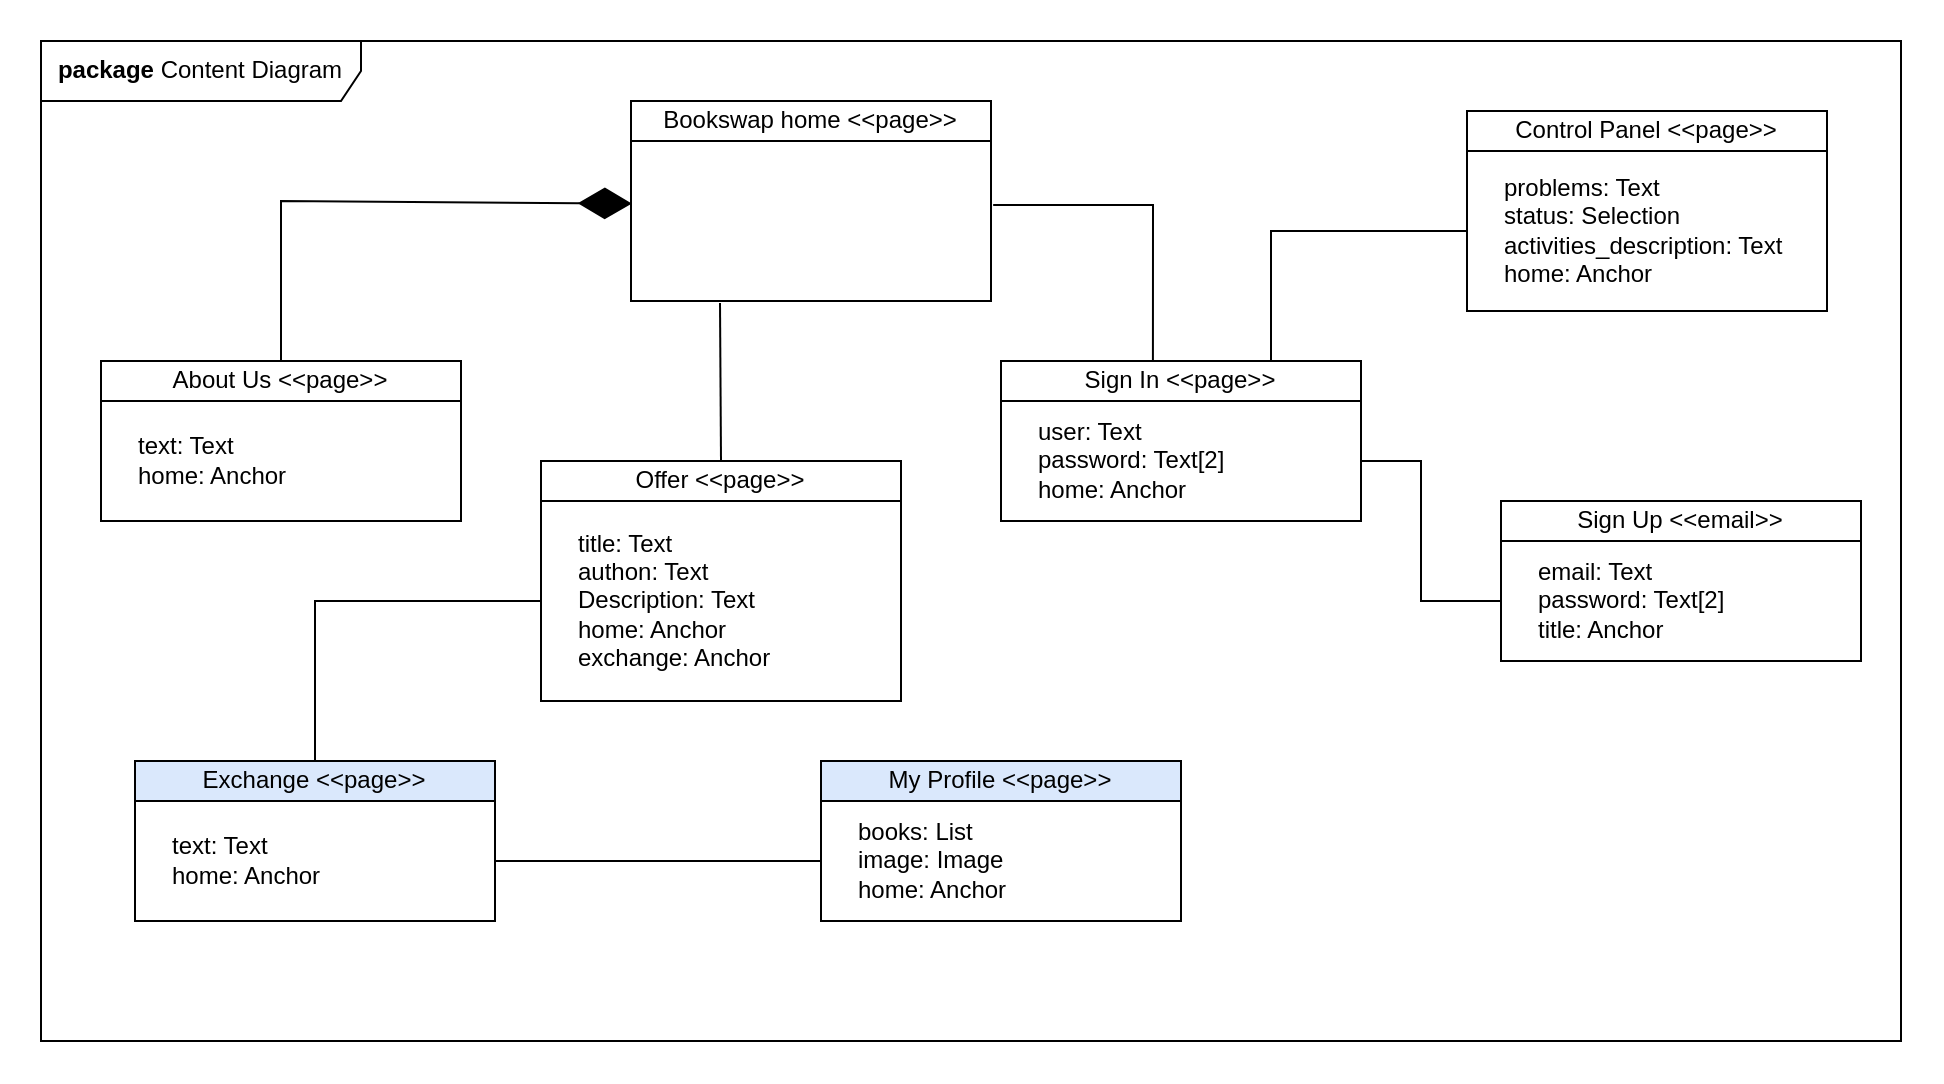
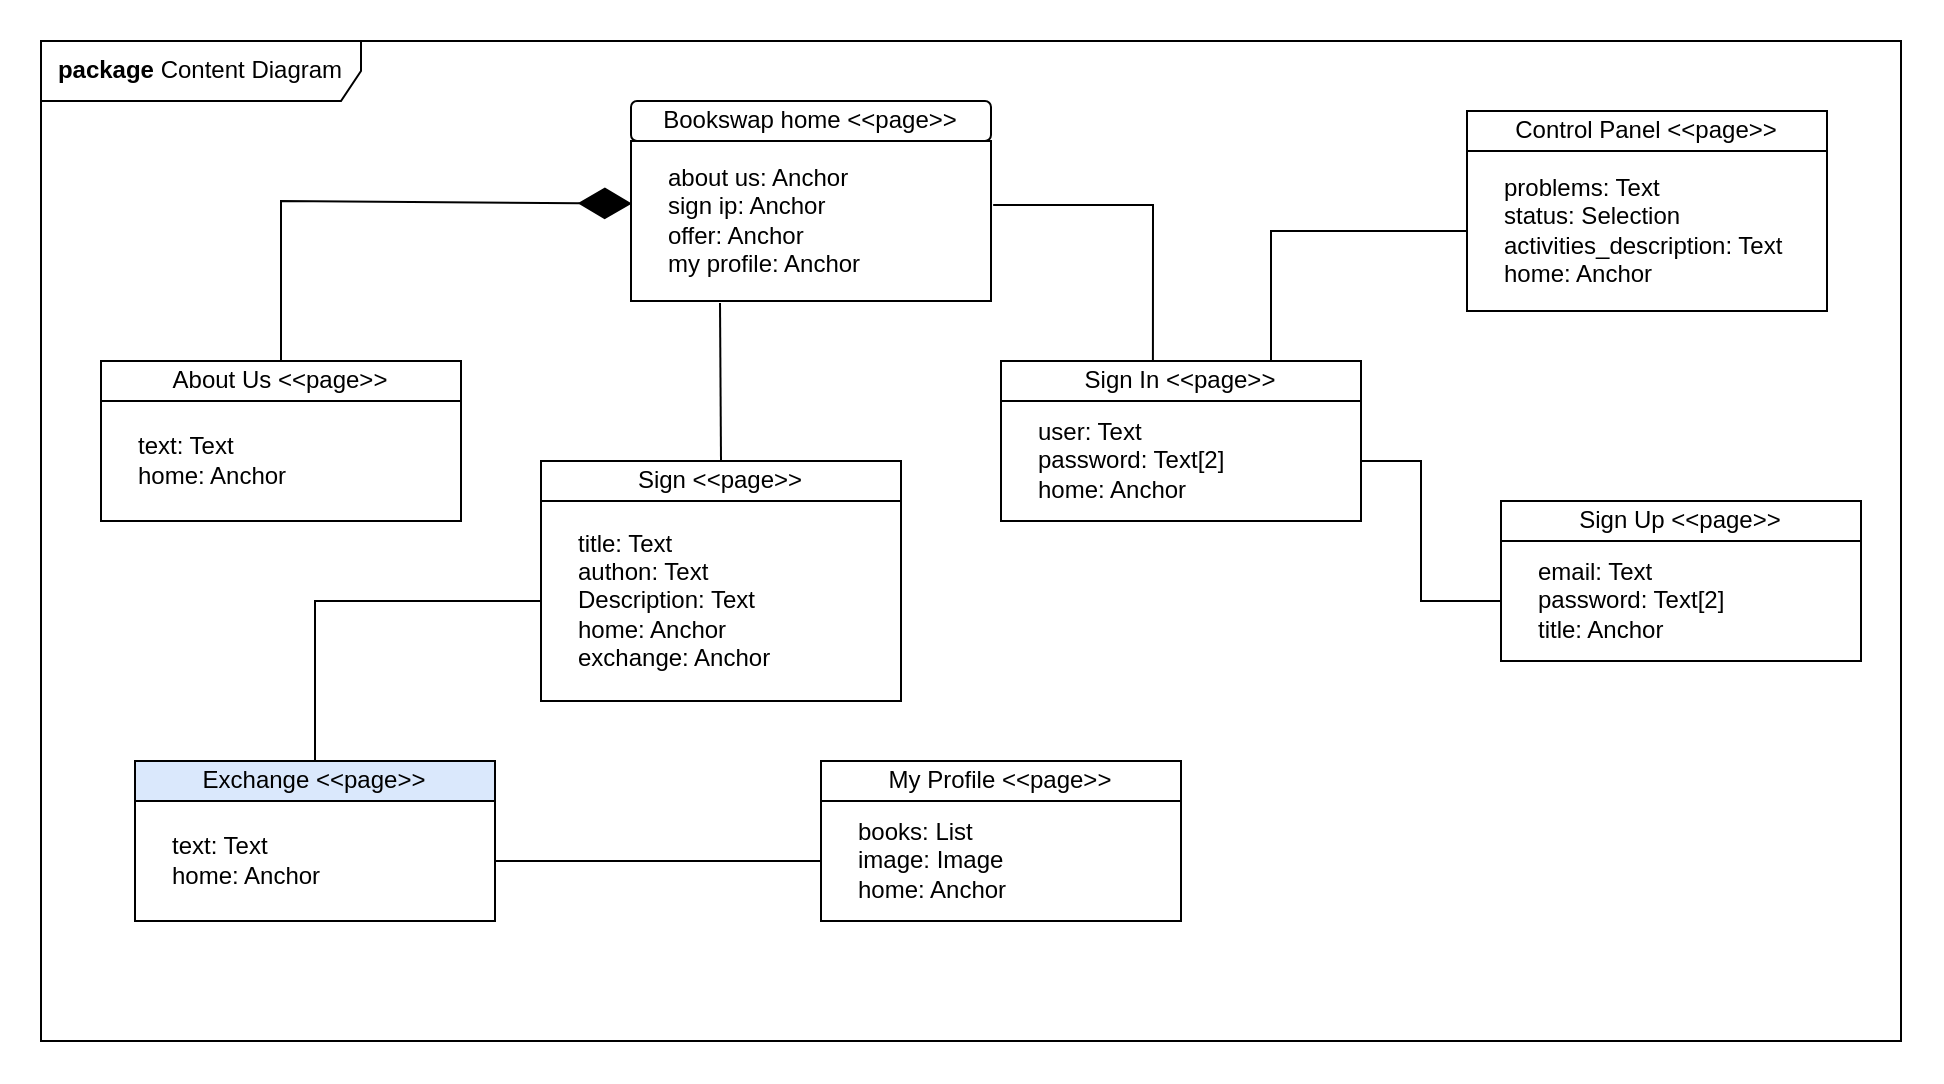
  <mxCell id="0" />
  <mxCell id="1" parent="0" />
  <mxCell id="2" value="&lt;b&gt;package &lt;/b&gt;Content Diagram" style="shape=umlFrame;whiteSpace=wrap;html=1;pointerEvents=0;recursiveResize=0;container=1;collapsible=0;width=160;" vertex="1" parent="1"><mxGeometry x="20" y="20" width="930" height="500" as="geometry" /></mxCell>
  <mxCell id="3" value="" style="endArrow=none;html=1;rounded=0;exitX=0.5;exitY=0;exitDx=0;exitDy=0;" edge="1" parent="2" source="5"><mxGeometry width="50" height="50" relative="1" as="geometry"><mxPoint x="339.5" y="250" as="sourcePoint" /><mxPoint x="339.5" y="131" as="targetPoint" /></mxGeometry></mxCell>
  <mxCell id="4" value="" style="group" vertex="1" connectable="0" parent="2"><mxGeometry x="250" y="210" width="180" height="130" as="geometry" /></mxCell>
- <mxCell id="5" value="Offer &amp;lt;&amp;lt;page&amp;gt;&amp;gt;" style="rounded=0;whiteSpace=wrap;html=1;" vertex="1" parent="4"><mxGeometry width="180" height="20" as="geometry" /></mxCell>
+ <mxCell id="5" value="Sign &amp;lt;&amp;lt;page&amp;gt;&amp;gt;" style="rounded=0;whiteSpace=wrap;html=1;" vertex="1" parent="4"><mxGeometry width="180" height="20" as="geometry" /></mxCell>
  <mxCell id="6" value="" style="rounded=0;whiteSpace=wrap;html=1;align=left;" vertex="1" parent="4"><mxGeometry y="20" width="180" height="100" as="geometry" /></mxCell>
  <mxCell id="7" value="&lt;span style=&quot;&quot;&gt;title: Text&lt;/span&gt;&lt;div style=&quot;&quot;&gt;authon: Text&lt;/div&gt;&lt;div style=&quot;&quot;&gt;Description: Text&lt;/div&gt;&lt;div style=&quot;&quot;&gt;home: Anchor&lt;/div&gt;&lt;div style=&quot;&quot;&gt;exchange: Anchor&lt;/div&gt;" style="text;html=1;align=left;verticalAlign=middle;whiteSpace=wrap;rounded=0;" vertex="1" parent="4"><mxGeometry x="17" y="10" width="146" height="120" as="geometry" /></mxCell>
- <mxCell id="8" value="Bookswap home &amp;lt;&amp;lt;page&amp;gt;&amp;gt;" style="rounded=0;whiteSpace=wrap;html=1;" vertex="1" parent="2"><mxGeometry x="295" y="30" width="180" height="20" as="geometry" /></mxCell>
+ <mxCell id="8" value="Bookswap home &amp;lt;&amp;lt;page&amp;gt;&amp;gt;" style="whiteSpace=wrap;html=1;rounded=1;" vertex="1" parent="2"><mxGeometry x="295" y="30" width="180" height="20" as="geometry" /></mxCell>
  <mxCell id="9" value="" style="rounded=0;whiteSpace=wrap;html=1;align=left;" vertex="1" parent="2"><mxGeometry x="295" y="50" width="180" height="80" as="geometry" /></mxCell>
+ <mxCell id="10" value="&lt;span style=&quot;&quot;&gt;about us: Anchor&lt;/span&gt;&lt;div style=&quot;&quot;&gt;sign ip: Anchor&lt;/div&gt;&lt;div style=&quot;&quot;&gt;offer: Anchor&lt;/div&gt;&lt;div style=&quot;&quot;&gt;my profile: Anchor&lt;/div&gt;" style="text;html=1;align=left;verticalAlign=middle;whiteSpace=wrap;rounded=0;" vertex="1" parent="2"><mxGeometry x="312" y="50" width="140" height="80" as="geometry" /></mxCell>
  <mxCell id="11" value="About Us &amp;lt;&amp;lt;page&amp;gt;&amp;gt;" style="rounded=0;whiteSpace=wrap;html=1;" vertex="1" parent="2"><mxGeometry x="30" y="160" width="180" height="20" as="geometry" /></mxCell>
  <mxCell id="12" value="" style="rounded=0;whiteSpace=wrap;html=1;align=left;" vertex="1" parent="2"><mxGeometry x="30" y="180" width="180" height="60" as="geometry" /></mxCell>
  <mxCell id="13" value="text: Text&lt;div&gt;home: Anchor&lt;/div&gt;" style="text;html=1;align=left;verticalAlign=middle;whiteSpace=wrap;rounded=0;" vertex="1" parent="2"><mxGeometry x="47" y="170" width="146" height="80" as="geometry" /></mxCell>
- <mxCell id="14" value="My Profile &amp;lt;&amp;lt;page&amp;gt;&amp;gt;" style="rounded=0;whiteSpace=wrap;html=1;fillColor=#dae8fc;" vertex="1" parent="2"><mxGeometry x="390" y="360" width="180" height="20" as="geometry" /></mxCell>
+ <mxCell id="14" value="My Profile &amp;lt;&amp;lt;page&amp;gt;&amp;gt;" style="rounded=0;whiteSpace=wrap;html=1;" vertex="1" parent="2"><mxGeometry x="390" y="360" width="180" height="20" as="geometry" /></mxCell>
  <mxCell id="15" value="" style="rounded=0;whiteSpace=wrap;html=1;align=left;" vertex="1" parent="2"><mxGeometry x="390" y="380" width="180" height="60" as="geometry" /></mxCell>
  <mxCell id="16" value="books: List&lt;div&gt;image: Image&lt;/div&gt;&lt;div&gt;home: Anchor&lt;/div&gt;" style="text;html=1;align=left;verticalAlign=middle;whiteSpace=wrap;rounded=0;" vertex="1" parent="2"><mxGeometry x="407" y="370" width="146" height="80" as="geometry" /></mxCell>
  <mxCell id="17" value="Exchange &amp;lt;&amp;lt;page&amp;gt;&amp;gt;" style="rounded=0;whiteSpace=wrap;html=1;fillColor=#dae8fc;" vertex="1" parent="2"><mxGeometry x="47" y="360" width="180" height="20" as="geometry" /></mxCell>
  <mxCell id="18" value="" style="rounded=0;whiteSpace=wrap;html=1;align=left;" vertex="1" parent="2"><mxGeometry x="47" y="380" width="180" height="60" as="geometry" /></mxCell>
  <mxCell id="19" value="text: Text&lt;div&gt;home: Anchor&lt;/div&gt;" style="text;html=1;align=left;verticalAlign=middle;whiteSpace=wrap;rounded=0;" vertex="1" parent="2"><mxGeometry x="64" y="370" width="146" height="80" as="geometry" /></mxCell>
  <mxCell id="20" value="Control Panel &amp;lt;&amp;lt;page&amp;gt;&amp;gt;" style="rounded=0;whiteSpace=wrap;html=1;" vertex="1" parent="2"><mxGeometry x="713" y="35" width="180" height="20" as="geometry" /></mxCell>
  <mxCell id="21" value="" style="rounded=0;whiteSpace=wrap;html=1;align=left;" vertex="1" parent="2"><mxGeometry x="713" y="55" width="180" height="80" as="geometry" /></mxCell>
  <mxCell id="22" value="problems: Text&lt;div&gt;status: Selection&lt;/div&gt;&lt;div&gt;activities_description: Text&lt;/div&gt;&lt;div&gt;home: Anchor&lt;/div&gt;" style="text;html=1;align=left;verticalAlign=middle;whiteSpace=wrap;rounded=0;" vertex="1" parent="2"><mxGeometry x="730" y="45" width="146" height="100" as="geometry" /></mxCell>
  <mxCell id="23" value="Sign In &amp;lt;&amp;lt;page&amp;gt;&amp;gt;" style="rounded=0;whiteSpace=wrap;html=1;" vertex="1" parent="2"><mxGeometry x="480" y="160" width="180" height="20" as="geometry" /></mxCell>
  <mxCell id="24" value="" style="rounded=0;whiteSpace=wrap;html=1;align=left;" vertex="1" parent="2"><mxGeometry x="480" y="180" width="180" height="60" as="geometry" /></mxCell>
  <mxCell id="25" value="user: Text&lt;div&gt;password: Text[2]&lt;/div&gt;&lt;div&gt;home: Anchor&lt;/div&gt;" style="text;html=1;align=left;verticalAlign=middle;whiteSpace=wrap;rounded=0;" vertex="1" parent="2"><mxGeometry x="497" y="170" width="146" height="80" as="geometry" /></mxCell>
- <mxCell id="26" value="Sign Up &amp;lt;&amp;lt;email&amp;gt;&amp;gt;" style="rounded=0;whiteSpace=wrap;html=1;" vertex="1" parent="2"><mxGeometry x="730" y="230" width="180" height="20" as="geometry" /></mxCell>
+ <mxCell id="26" value="Sign Up &amp;lt;&amp;lt;page&amp;gt;&amp;gt;" style="rounded=0;whiteSpace=wrap;html=1;" vertex="1" parent="2"><mxGeometry x="730" y="230" width="180" height="20" as="geometry" /></mxCell>
  <mxCell id="27" value="" style="rounded=0;whiteSpace=wrap;html=1;align=left;" vertex="1" parent="2"><mxGeometry x="730" y="250" width="180" height="60" as="geometry" /></mxCell>
  <mxCell id="28" value="email: Text&lt;div&gt;password: Text[2]&lt;/div&gt;&lt;div&gt;title: Anchor&lt;/div&gt;" style="text;html=1;align=left;verticalAlign=middle;whiteSpace=wrap;rounded=0;" vertex="1" parent="2"><mxGeometry x="747" y="240" width="146" height="80" as="geometry" /></mxCell>
  <mxCell id="29" value="" style="endArrow=diamondThin;endFill=1;endSize=24;html=1;rounded=0;entryX=0.002;entryY=0.391;entryDx=0;entryDy=0;entryPerimeter=0;exitX=0.5;exitY=0;exitDx=0;exitDy=0;" edge="1" parent="2" source="11" target="9"><mxGeometry width="160" relative="1" as="geometry"><mxPoint x="80" y="80" as="sourcePoint" /><mxPoint x="240" y="80" as="targetPoint" /><Array as="points"><mxPoint x="120" y="80" /></Array></mxGeometry></mxCell>
  <mxCell id="30" value="" style="endArrow=none;html=1;rounded=0;exitX=0.75;exitY=0;exitDx=0;exitDy=0;entryX=0;entryY=0.5;entryDx=0;entryDy=0;" edge="1" parent="2" source="23" target="21"><mxGeometry width="50" height="50" relative="1" as="geometry"><mxPoint x="600" y="130" as="sourcePoint" /><mxPoint x="650" y="80" as="targetPoint" /><Array as="points"><mxPoint x="615" y="95" /></Array></mxGeometry></mxCell>
  <mxCell id="31" value="" style="endArrow=none;html=1;rounded=0;exitX=0.422;exitY=-0.02;exitDx=0;exitDy=0;exitPerimeter=0;entryX=1.006;entryY=0.4;entryDx=0;entryDy=0;entryPerimeter=0;" edge="1" parent="2" source="23" target="9"><mxGeometry width="50" height="50" relative="1" as="geometry"><mxPoint x="540" y="140" as="sourcePoint" /><mxPoint x="590" y="90" as="targetPoint" /><Array as="points"><mxPoint x="556" y="82" /></Array></mxGeometry></mxCell>
  <mxCell id="32" value="" style="endArrow=none;html=1;rounded=0;entryX=1;entryY=0.5;entryDx=0;entryDy=0;exitX=0;exitY=0.5;exitDx=0;exitDy=0;" edge="1" parent="2" source="27" target="24"><mxGeometry width="50" height="50" relative="1" as="geometry"><mxPoint x="660" y="330" as="sourcePoint" /><mxPoint x="710" y="280" as="targetPoint" /><Array as="points"><mxPoint x="690" y="280" /><mxPoint x="690" y="210" /></Array></mxGeometry></mxCell>
  <mxCell id="33" value="" style="endArrow=none;html=1;rounded=0;exitX=0.5;exitY=0;exitDx=0;exitDy=0;entryX=0;entryY=0.5;entryDx=0;entryDy=0;" edge="1" parent="2" source="17" target="6"><mxGeometry width="50" height="50" relative="1" as="geometry"><mxPoint x="140" y="330" as="sourcePoint" /><mxPoint x="190" y="280" as="targetPoint" /><Array as="points"><mxPoint x="137" y="280" /></Array></mxGeometry></mxCell>
  <mxCell id="34" value="" style="endArrow=none;html=1;rounded=0;exitX=1;exitY=0.5;exitDx=0;exitDy=0;entryX=0;entryY=0.5;entryDx=0;entryDy=0;" edge="1" parent="2" source="18" target="15"><mxGeometry width="50" height="50" relative="1" as="geometry"><mxPoint x="320" y="410" as="sourcePoint" /><mxPoint x="370" y="360" as="targetPoint" /></mxGeometry></mxCell>
